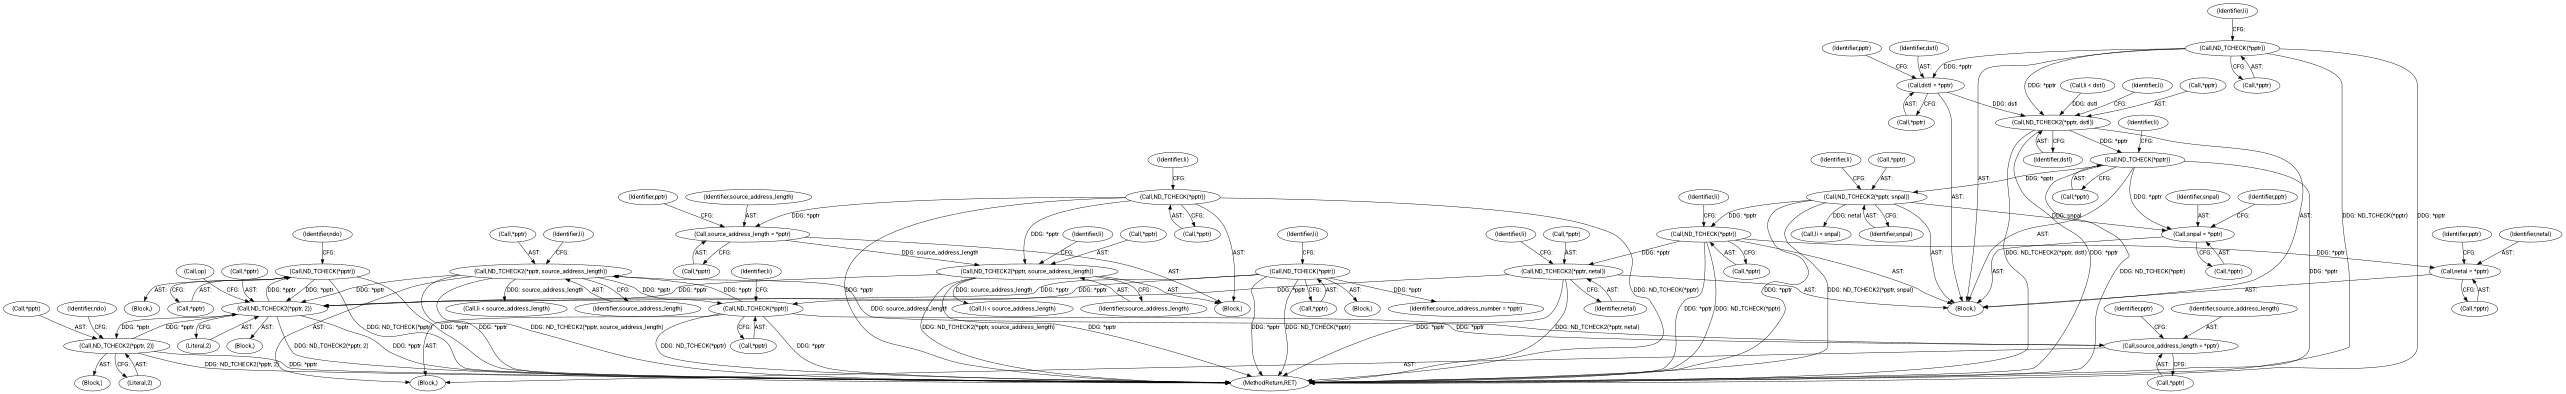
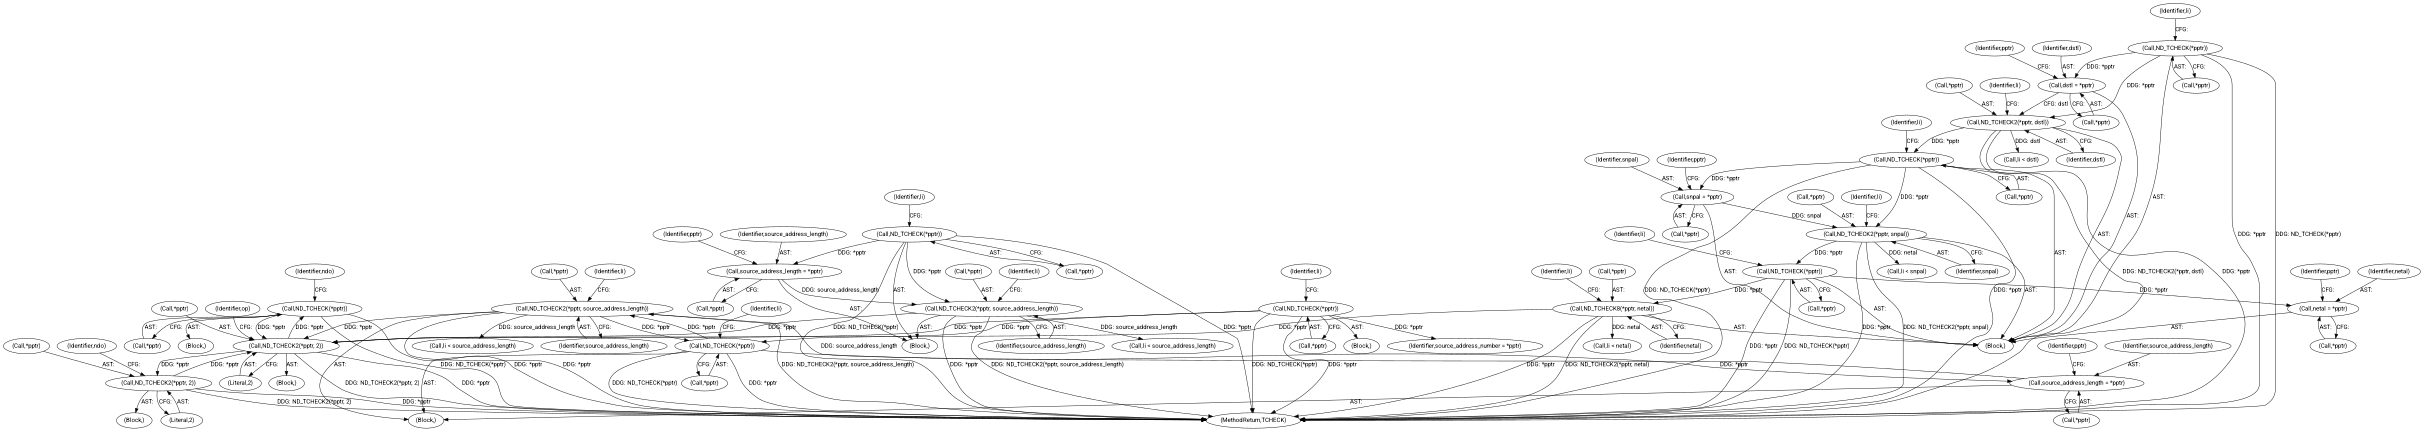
  digraph {
    fontname=Roboto
    node [fontname=Roboto]
    edge [fontname=Roboto]
    n1 [label="(Call,ND_TCHECK(*pptr))"]
    n2 [label="(Call,ND_TCHECK2(*pptr, 2))"]
    n3 [label="(Call,*pptr)"]
    n4 [label="(Block,)"]
-   n5 [label="(MethodReturn,RET)"]
+   n5 [label="(MethodReturn,TCHECK)"]
    n6 [label="(Call,ND_TCHECK2(*pptr, 2))"]
    n7 [label="(Literal,2)"]
    n8 [label="(Block,)"]
    n9 [label="(Literal,2)"]
    n10 [label="(Block,)"]
    n11 [label="(Call,ND_TCHECK2(*pptr, source_address_length))"]
    n12 [label="(Identifier,source_address_length)"]
    n13 [label="(Block,)"]
    n14 [label="(Call,li < source_address_length)"]
    n15 [label="(Call,ND_TCHECK(*pptr))"]
    n16 [label="(Call,source_address_length = *pptr)"]
    n17 [label="(Call,*pptr)"]
    n18 [label="(Call,*pptr)"]
    n19 [label="(Call,ND_TCHECK2(*pptr, source_address_length))"]
    n20 [label="(Call,ND_TCHECK(*pptr))"]
    n21 [label="(Block,)"]
    n22 [label="(Call,li < source_address_length)"]
    n23 [label="(Identifier,source_address_length)"]
    n24 [label="(Call,source_address_length = *pptr)"]
    n25 [label="(Call,*pptr)"]
    n26 [label="(Call,*pptr)"]
    n27 [label="(Call,ND_TCHECK(*pptr))"]
    n28 [label="(Call,*pptr)"]
    n29 [label="(Block,)"]
    n30 [label="(Identifier,source_address_number = *pptr)"]
-   n31 [label="(Call,ND_TCHECK2(*pptr, netal))"]
+   n31 [label="(Call,ND_TCHECK8(*pptr, netal))"]
    n32 [label="(Identifier,netal)"]
+   n33 [label="(Call,li < netal)"]
    n34 [label="(Block,)"]
    n35 [label="(Call,ND_TCHECK(*pptr))"]
    n36 [label="(Call,netal = *pptr)"]
    n37 [label="(Call,*pptr)"]
    n38 [label="(Call,*pptr)"]
    n39 [label="(Call,ND_TCHECK2(*pptr, snpal))"]
    n40 [label="(Call,li < snpal)"]
    n41 [label="(Identifier,snpal)"]
    n42 [label="(Call,ND_TCHECK(*pptr))"]
    n43 [label="(Call,snpal = *pptr)"]
    n44 [label="(Call,*pptr)"]
    n45 [label="(Call,*pptr)"]
    n46 [label="(Call,ND_TCHECK2(*pptr, dstl))"]
    n47 [label="(Identifier,dstl)"]
    n48 [label="(Call,li < dstl)"]
    n49 [label="(Call,ND_TCHECK(*pptr))"]
    n50 [label="(Call,dstl = *pptr)"]
    n51 [label="(Call,*pptr)"]
    n52 [label="(Call,*pptr)"]
    n53 [label="(Call,*pptr)"]
-   n54 [label="(Call,op)"]
+   n54 [label="(Identifier,op)"]
    n55 [label="(Identifier,li)"]
    n56 [label="(Identifier,pptr)"]
    n57 [label="(Call,*pptr)"]
    n58 [label="(Identifier,li)"]
    n59 [label="(Identifier,li)"]
    n60 [label="(Identifier,dstl)"]
    n61 [label="(Identifier,li)"]
    n62 [label="(Identifier,pptr)"]
    n63 [label="(Call,*pptr)"]
    n64 [label="(Call,*pptr)"]
    n65 [label="(Identifier,snpal)"]
    n66 [label="(Identifier,li)"]
    n67 [label="(Identifier,pptr)"]
    n68 [label="(Identifier,li)"]
    n69 [label="(Call,*pptr)"]
    n70 [label="(Identifier,netal)"]
    n71 [label="(Identifier,pptr)"]
    n72 [label="(Identifier,source_address_length)"]
    n73 [label="(Identifier,ndo)"]
    n74 [label="(Call,*pptr)"]
    n75 [label="(Identifier,li)"]
    n76 [label="(Identifier,li)"]
    n77 [label="(Identifier,pptr)"]
    n78 [label="(Identifier,source_address_length)"]
    n79 [label="(Identifier,ndo)"]
    n80 [label="(Identifier,li)"]
    n81 [label="(Identifier,li)"]
    n82 [label="(Call,*pptr)"]
    n83 [label="(Identifier,li)"]
    n1 -> n2 [label="DDG: *pptr"]
    n1 -> n3 [label="CFG: "]
    n1 -> n4 [label="AST: "]
    n1 -> n5 [label="DDG: ND_TCHECK(*pptr)"]
    n1 -> n5 [label="DDG: *pptr"]
    n2 -> n1 [label="DDG: *pptr"]
    n2 -> n5 [label="DDG: *pptr"]
    n2 -> n5 [label="DDG: ND_TCHECK2(*pptr, 2)"]
    n2 -> n6 [label="DDG: *pptr"]
    n2 -> n7 [label="CFG: "]
    n2 -> n8 [label="AST: "]
    n3 -> n1 [label="AST: "]
    n6 -> n2 [label="DDG: *pptr"]
    n6 -> n5 [label="DDG: ND_TCHECK2(*pptr, 2)"]
    n6 -> n5 [label="DDG: *pptr"]
    n6 -> n9 [label="CFG: "]
    n6 -> n10 [label="AST: "]
    n7 -> n2 [label="AST: "]
    n9 -> n6 [label="AST: "]
    n11 -> n2 [label="DDG: *pptr"]
    n11 -> n5 [label="DDG: *pptr"]
    n11 -> n5 [label="DDG: ND_TCHECK2(*pptr, source_address_length)"]
    n11 -> n12 [label="CFG: "]
    n11 -> n13 [label="AST: "]
    n11 -> n14 [label="DDG: source_address_length"]
    n12 -> n11 [label="AST: "]
    n15 -> n5 [label="DDG: ND_TCHECK(*pptr)"]
    n15 -> n5 [label="DDG: *pptr"]
    n15 -> n11 [label="DDG: *pptr"]
    n15 -> n13 [label="AST: "]
    n15 -> n16 [label="DDG: *pptr"]
    n15 -> n17 [label="CFG: "]
    n16 -> n11 [label="DDG: source_address_length"]
    n16 -> n13 [label="AST: "]
    n16 -> n18 [label="CFG: "]
    n17 -> n15 [label="AST: "]
    n18 -> n16 [label="AST: "]
    n19 -> n2 [label="DDG: *pptr"]
    n19 -> n5 [label="DDG: *pptr"]
    n19 -> n5 [label="DDG: ND_TCHECK2(*pptr, source_address_length)"]
    n19 -> n20 [label="DDG: *pptr"]
    n19 -> n21 [label="AST: "]
    n19 -> n22 [label="DDG: source_address_length"]
    n19 -> n23 [label="CFG: "]
    n20 -> n5 [label="DDG: *pptr"]
    n20 -> n5 [label="DDG: ND_TCHECK(*pptr)"]
    n20 -> n19 [label="DDG: *pptr"]
    n20 -> n21 [label="AST: "]
    n20 -> n24 [label="DDG: *pptr"]
    n20 -> n25 [label="CFG: "]
    n23 -> n19 [label="AST: "]
    n24 -> n19 [label="DDG: source_address_length"]
    n24 -> n21 [label="AST: "]
    n24 -> n26 [label="CFG: "]
    n25 -> n20 [label="AST: "]
    n26 -> n24 [label="AST: "]
    n27 -> n2 [label="DDG: *pptr"]
    n27 -> n5 [label="DDG: *pptr"]
    n27 -> n5 [label="DDG: ND_TCHECK(*pptr)"]
    n27 -> n20 [label="DDG: *pptr"]
    n27 -> n28 [label="CFG: "]
    n27 -> n29 [label="AST: "]
    n27 -> n30 [label="DDG: *pptr"]
    n28 -> n27 [label="AST: "]
    n31 -> n2 [label="DDG: *pptr"]
    n31 -> n5 [label="DDG: ND_TCHECK2(*pptr, netal)"]
    n31 -> n5 [label="DDG: *pptr"]
    n31 -> n32 [label="CFG: "]
+   n31 -> n33 [label="DDG: netal"]
    n31 -> n34 [label="AST: "]
    n32 -> n31 [label="AST: "]
    n35 -> n5 [label="DDG: *pptr"]
    n35 -> n5 [label="DDG: ND_TCHECK(*pptr)"]
    n35 -> n31 [label="DDG: *pptr"]
    n35 -> n34 [label="AST: "]
    n35 -> n36 [label="DDG: *pptr"]
    n35 -> n37 [label="CFG: "]
    n36 -> n34 [label="AST: "]
    n36 -> n38 [label="CFG: "]
    n37 -> n35 [label="AST: "]
    n38 -> n36 [label="AST: "]
    n39 -> n5 [label="DDG: *pptr"]
    n39 -> n5 [label="DDG: ND_TCHECK2(*pptr, snpal)"]
    n39 -> n34 [label="AST: "]
    n39 -> n35 [label="DDG: *pptr"]
    n39 -> n40 [label="DDG: netal"]
    n39 -> n41 [label="CFG: "]
    n41 -> n39 [label="AST: "]
    n42 -> n5 [label="DDG: ND_TCHECK(*pptr)"]
    n42 -> n5 [label="DDG: *pptr"]
    n42 -> n34 [label="AST: "]
    n42 -> n39 [label="DDG: *pptr"]
    n42 -> n43 [label="DDG: *pptr"]
    n42 -> n44 [label="CFG: "]
    n43 -> n34 [label="AST: "]
-   n39 -> n43 [label="DDG: snpal"]
+   n43 -> n39 [label="DDG: snpal"]
    n43 -> n45 [label="CFG: "]
    n44 -> n42 [label="AST: "]
    n45 -> n43 [label="AST: "]
    n46 -> n5 [label="DDG: *pptr"]
    n46 -> n5 [label="DDG: ND_TCHECK2(*pptr, dstl)"]
    n46 -> n34 [label="AST: "]
    n46 -> n42 [label="DDG: *pptr"]
    n46 -> n47 [label="CFG: "]
-   n48 -> n46 [label="DDG: dstl"]
+   n46 -> n48 [label="DDG: dstl"]
    n47 -> n46 [label="AST: "]
    n49 -> n5 [label="DDG: ND_TCHECK(*pptr)"]
    n49 -> n5 [label="DDG: *pptr"]
    n49 -> n34 [label="AST: "]
    n49 -> n46 [label="DDG: *pptr"]
    n49 -> n50 [label="DDG: *pptr"]
    n49 -> n51 [label="CFG: "]
    n50 -> n34 [label="AST: "]
-   n50 -> n46 [label="DDG: dstl"]
+   n50 -> n46 [label="CFG: dstl"]
    n50 -> n52 [label="CFG: "]
    n51 -> n49 [label="AST: "]
    n52 -> n50 [label="AST: "]
    n53 -> n19 [label="AST: "]
    n54 -> n2 [label="CFG: "]
    n55 -> n39 [label="CFG: "]
    n56 -> n50 [label="CFG: "]
    n57 -> n2 [label="AST: "]
    n58 -> n19 [label="CFG: "]
    n59 -> n42 [label="CFG: "]
    n60 -> n50 [label="AST: "]
    n61 -> n27 [label="CFG: "]
    n62 -> n36 [label="CFG: "]
    n63 -> n6 [label="AST: "]
    n64 -> n31 [label="AST: "]
    n65 -> n43 [label="AST: "]
    n66 -> n31 [label="CFG: "]
    n67 -> n16 [label="CFG: "]
    n68 -> n35 [label="CFG: "]
    n69 -> n39 [label="AST: "]
    n70 -> n36 [label="AST: "]
    n71 -> n24 [label="CFG: "]
    n72 -> n16 [label="AST: "]
    n73 -> n1 [label="CFG: "]
    n74 -> n11 [label="AST: "]
    n75 -> n11 [label="CFG: "]
    n76 -> n46 [label="CFG: "]
    n77 -> n43 [label="CFG: "]
    n78 -> n24 [label="AST: "]
    n79 -> n6 [label="CFG: "]
    n80 -> n15 [label="CFG: "]
    n81 -> n20 [label="CFG: "]
    n82 -> n46 [label="AST: "]
    n83 -> n49 [label="CFG: "]
  }
